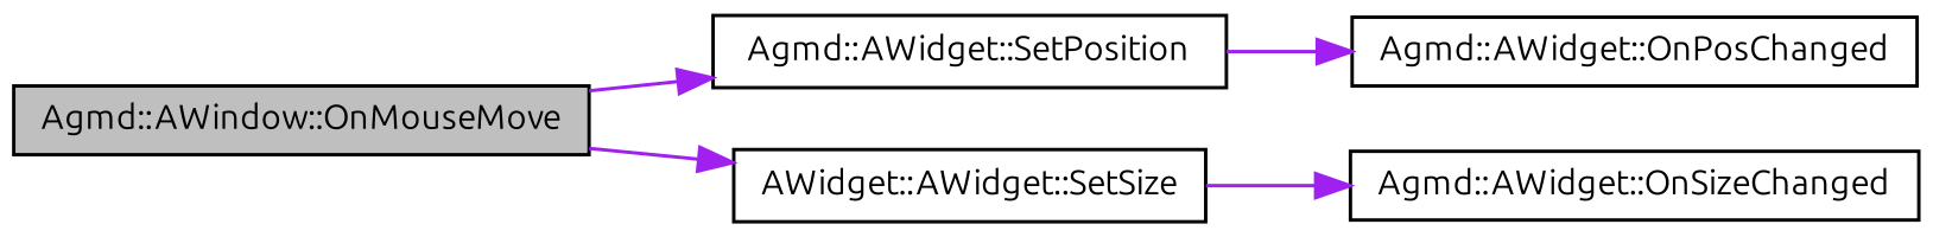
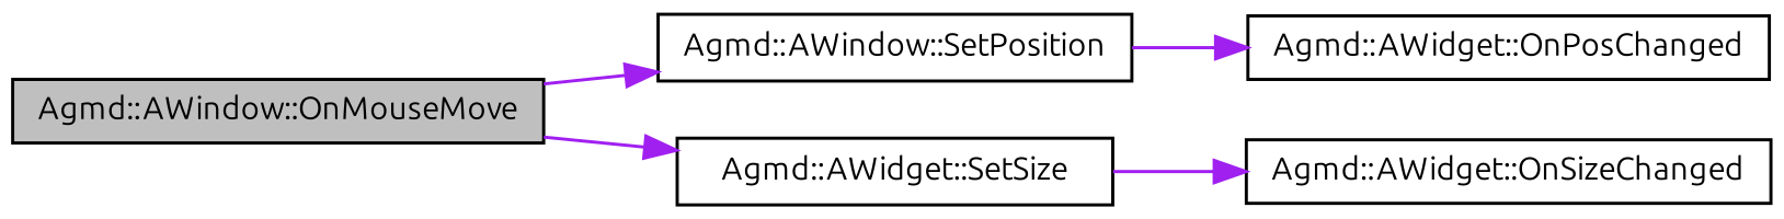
  digraph {
    fontname=Ubuntu
    rankdir=LR
    node [color=black fillcolor=white fontname=Ubuntu fontsize=10 shape=record style=filled]
    edge [color=purple fontname=Ubuntu fontsize=10 labelfontname=Helvetica labelfontsize=10 style=solid]
    n1 [fillcolor=grey75 fontcolor=black height=0.2 label="Agmd::AWindow::OnMouseMove" width=0.4]
-   n2 [height=0.2 label="Agmd::AWidget::SetPosition" width=0.4]
-   n3 [height=0.2 label="AWidget::AWidget::SetSize" width=0.4]
+   n2 [height=0.2 label="Agmd::AWindow::SetPosition" width=0.4]
+   n3 [height=0.2 label="Agmd::AWidget::SetSize" width=0.4]
    n4 [height=0.2 label="Agmd::AWidget::OnPosChanged" width=0.4]
    n5 [height=0.2 label="Agmd::AWidget::OnSizeChanged" width=0.4]
    n1 -> n2
    n1 -> n3
    n2 -> n4
    n3 -> n5
  }
